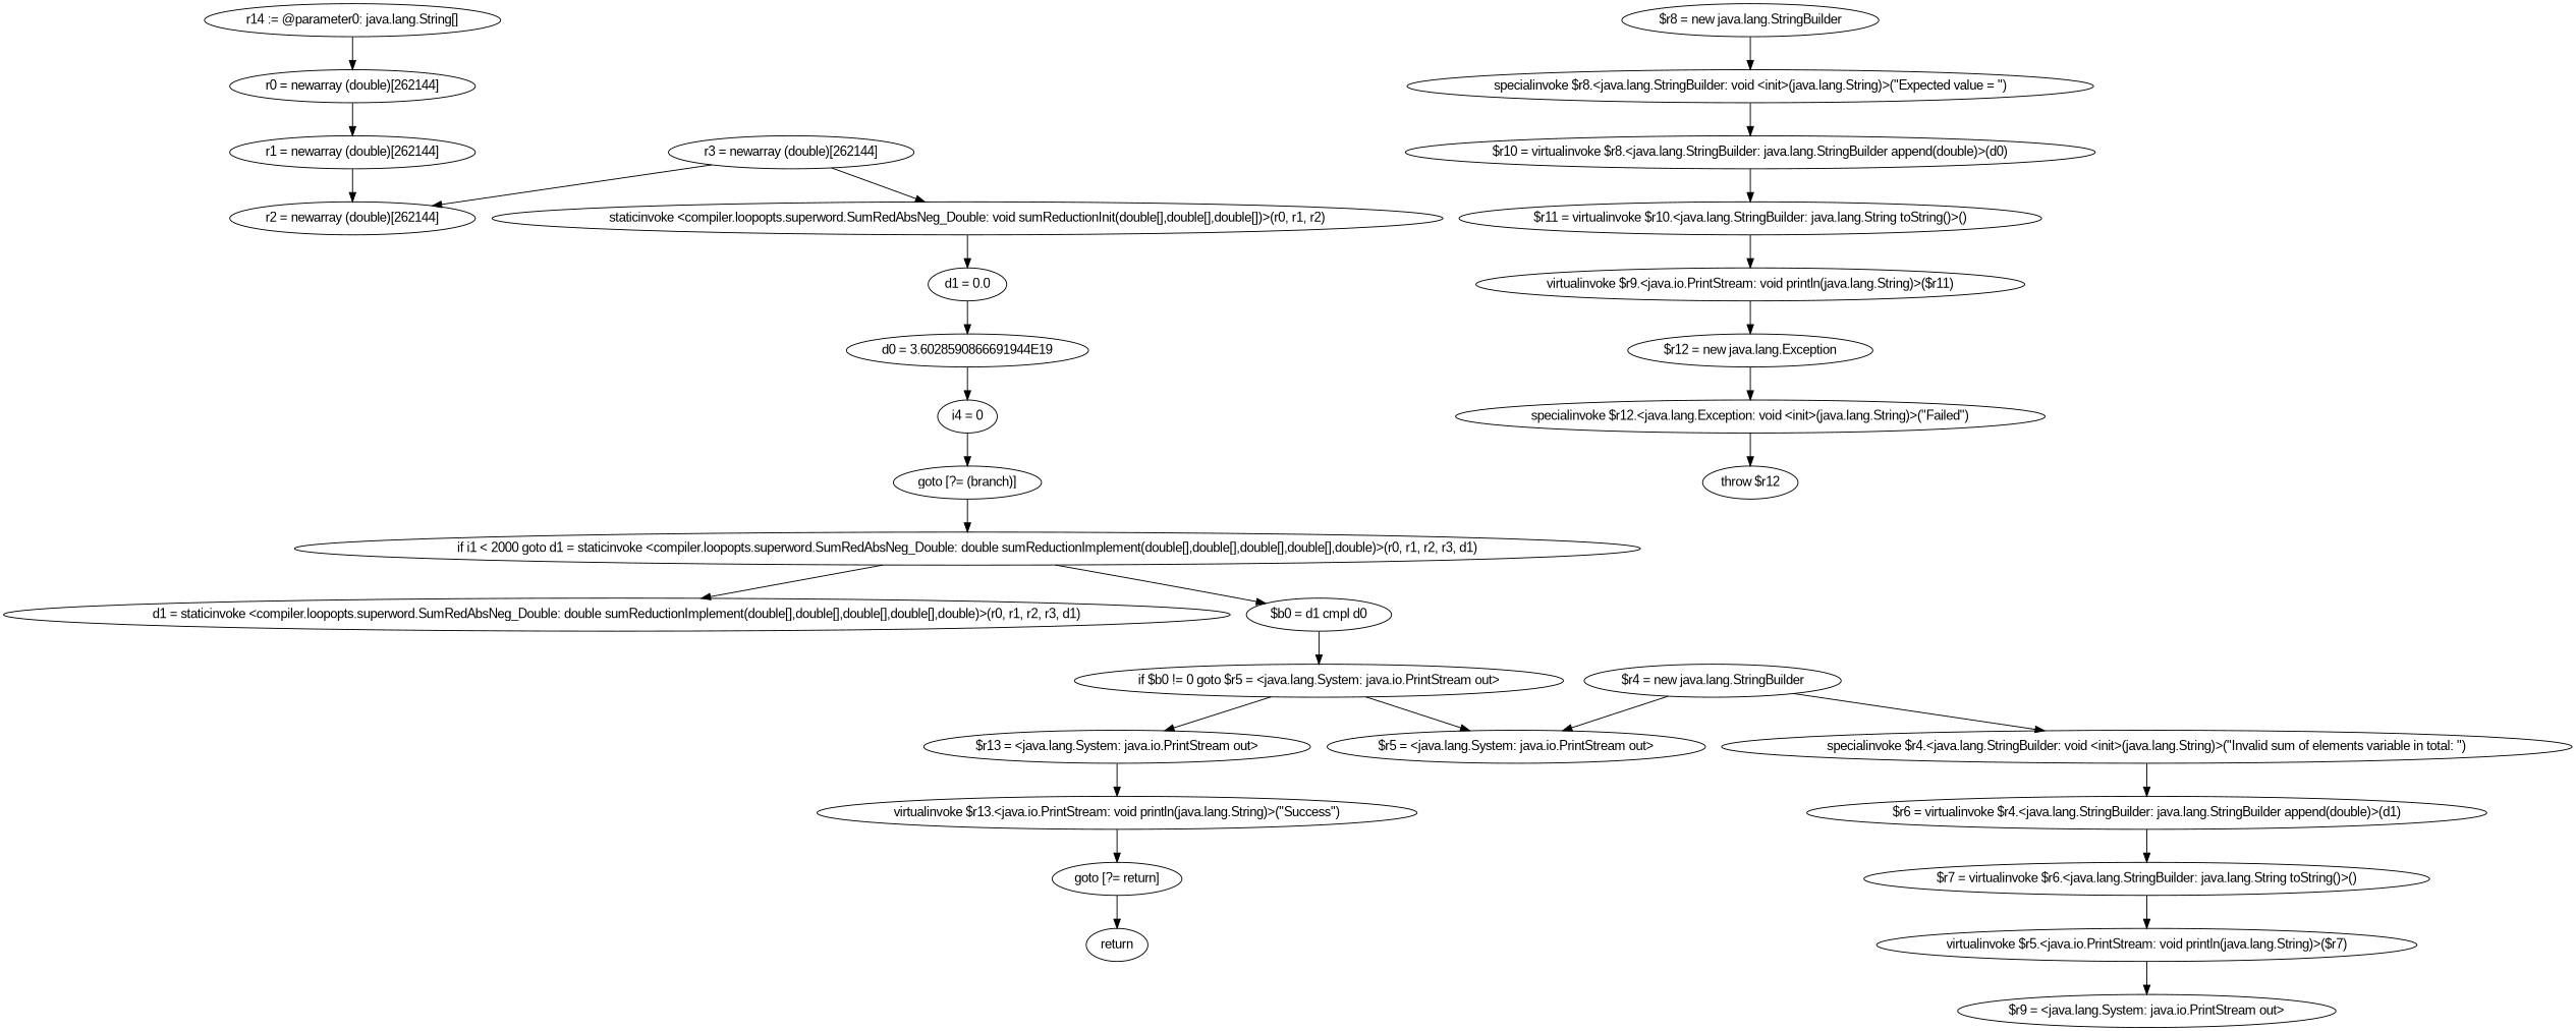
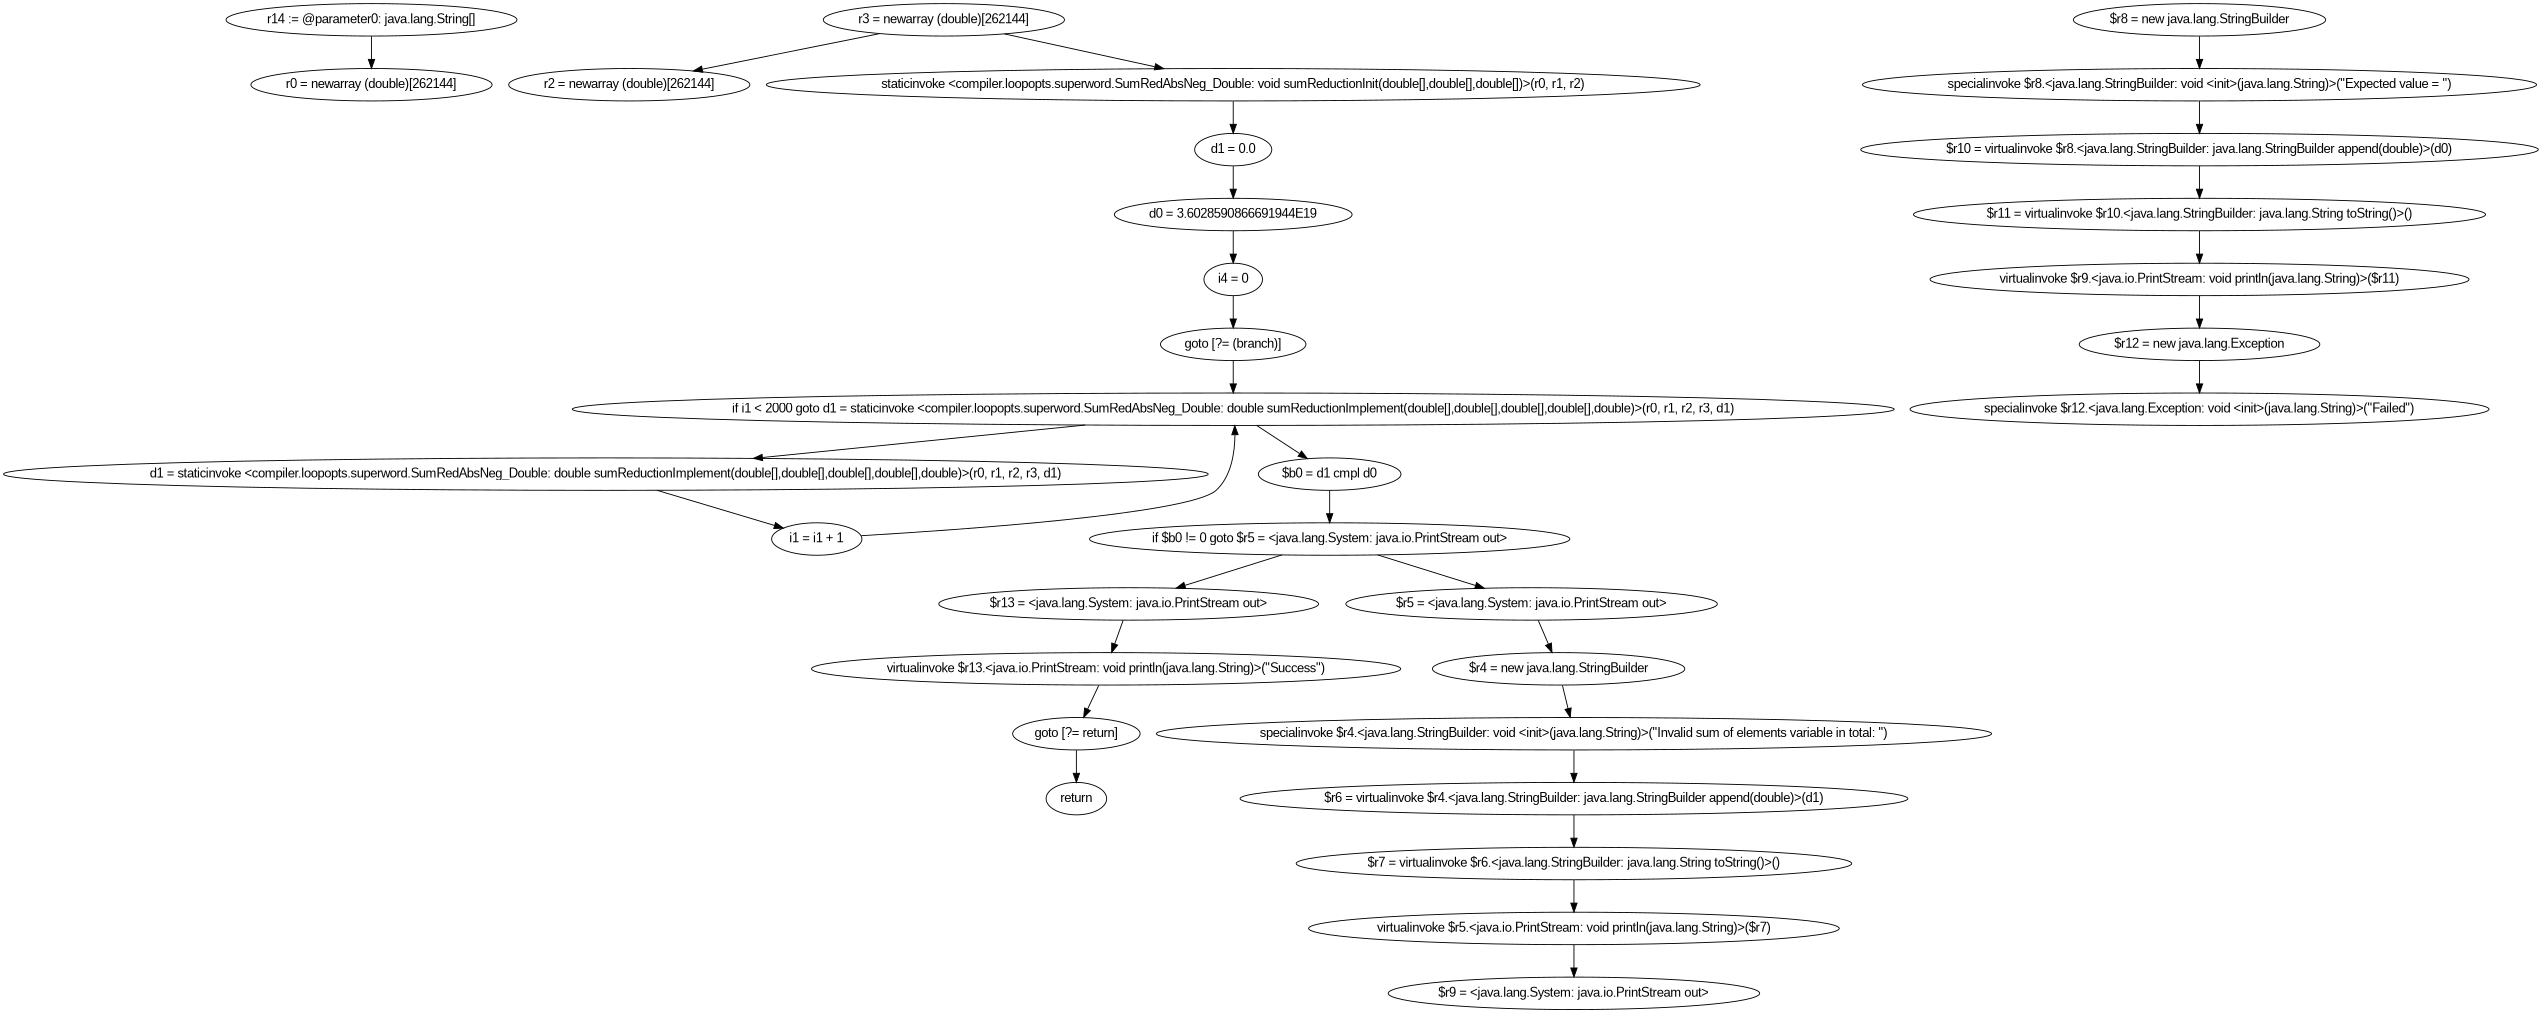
  digraph {
    fontname="Liberation Sans"
    node [fontname="Liberation Sans"]
    edge [fontname="Liberation Sans"]
    "r14 := @parameter0: java.lang.String[]"
    "r0 = newarray (double)[262144]"
-   "r1 = newarray (double)[262144]"
    "r2 = newarray (double)[262144]"
    "r3 = newarray (double)[262144]"
    "staticinvoke <compiler.loopopts.superword.SumRedAbsNeg_Double: void sumReductionInit(double[],double[],double[])>(r0, r1, r2)"
    "d1 = 0.0"
    "d0 = 3.6028590866691944E19"
    n9 [label="i4 = 0"]
    "goto [?= (branch)]"
    "if i1 < 2000 goto d1 = staticinvoke <compiler.loopopts.superword.SumRedAbsNeg_Double: double sumReductionImplement(double[],double[],double[],double[],double)>(r0, r1, r2, r3, d1)"
    "d1 = staticinvoke <compiler.loopopts.superword.SumRedAbsNeg_Double: double sumReductionImplement(double[],double[],double[],double[],double)>(r0, r1, r2, r3, d1)"
    "$b0 = d1 cmpl d0"
+   "i1 = i1 + 1"
    "if $b0 != 0 goto $r5 = <java.lang.System: java.io.PrintStream out>"
    "$r13 = <java.lang.System: java.io.PrintStream out>"
    "$r5 = <java.lang.System: java.io.PrintStream out>"
    "virtualinvoke $r13.<java.io.PrintStream: void println(java.lang.String)>(\"Success\")"
    "$r4 = new java.lang.StringBuilder"
    "goto [?= return]"
    return
    "specialinvoke $r4.<java.lang.StringBuilder: void <init>(java.lang.String)>(\"Invalid sum of elements variable in total: \")"
    "$r6 = virtualinvoke $r4.<java.lang.StringBuilder: java.lang.StringBuilder append(double)>(d1)"
    "$r7 = virtualinvoke $r6.<java.lang.StringBuilder: java.lang.String toString()>()"
    "virtualinvoke $r5.<java.io.PrintStream: void println(java.lang.String)>($r7)"
    "$r9 = <java.lang.System: java.io.PrintStream out>"
    "$r8 = new java.lang.StringBuilder"
    "specialinvoke $r8.<java.lang.StringBuilder: void <init>(java.lang.String)>(\"Expected value = \")"
    "$r10 = virtualinvoke $r8.<java.lang.StringBuilder: java.lang.StringBuilder append(double)>(d0)"
    "$r11 = virtualinvoke $r10.<java.lang.StringBuilder: java.lang.String toString()>()"
    "virtualinvoke $r9.<java.io.PrintStream: void println(java.lang.String)>($r11)"
    "$r12 = new java.lang.Exception"
    "specialinvoke $r12.<java.lang.Exception: void <init>(java.lang.String)>(\"Failed\")"
-   "throw $r12"
    "r14 := @parameter0: java.lang.String[]" -> "r0 = newarray (double)[262144]"
-   "r0 = newarray (double)[262144]" -> "r1 = newarray (double)[262144]"
-   "r1 = newarray (double)[262144]" -> "r2 = newarray (double)[262144]"
    "r3 = newarray (double)[262144]" -> "r2 = newarray (double)[262144]"
    "r3 = newarray (double)[262144]" -> "staticinvoke <compiler.loopopts.superword.SumRedAbsNeg_Double: void sumReductionInit(double[],double[],double[])>(r0, r1, r2)"
    "staticinvoke <compiler.loopopts.superword.SumRedAbsNeg_Double: void sumReductionInit(double[],double[],double[])>(r0, r1, r2)" -> "d1 = 0.0"
    "d1 = 0.0" -> "d0 = 3.6028590866691944E19"
    "d0 = 3.6028590866691944E19" -> n9
    n9 -> "goto [?= (branch)]"
    "goto [?= (branch)]" -> "if i1 < 2000 goto d1 = staticinvoke <compiler.loopopts.superword.SumRedAbsNeg_Double: double sumReductionImplement(double[],double[],double[],double[],double)>(r0, r1, r2, r3, d1)"
    "if i1 < 2000 goto d1 = staticinvoke <compiler.loopopts.superword.SumRedAbsNeg_Double: double sumReductionImplement(double[],double[],double[],double[],double)>(r0, r1, r2, r3, d1)" -> "d1 = staticinvoke <compiler.loopopts.superword.SumRedAbsNeg_Double: double sumReductionImplement(double[],double[],double[],double[],double)>(r0, r1, r2, r3, d1)"
    "if i1 < 2000 goto d1 = staticinvoke <compiler.loopopts.superword.SumRedAbsNeg_Double: double sumReductionImplement(double[],double[],double[],double[],double)>(r0, r1, r2, r3, d1)" -> "$b0 = d1 cmpl d0"
+   "d1 = staticinvoke <compiler.loopopts.superword.SumRedAbsNeg_Double: double sumReductionImplement(double[],double[],double[],double[],double)>(r0, r1, r2, r3, d1)" -> "i1 = i1 + 1"
    "$b0 = d1 cmpl d0" -> "if $b0 != 0 goto $r5 = <java.lang.System: java.io.PrintStream out>"
+   "i1 = i1 + 1" -> "if i1 < 2000 goto d1 = staticinvoke <compiler.loopopts.superword.SumRedAbsNeg_Double: double sumReductionImplement(double[],double[],double[],double[],double)>(r0, r1, r2, r3, d1)"
    "if $b0 != 0 goto $r5 = <java.lang.System: java.io.PrintStream out>" -> "$r13 = <java.lang.System: java.io.PrintStream out>"
    "if $b0 != 0 goto $r5 = <java.lang.System: java.io.PrintStream out>" -> "$r5 = <java.lang.System: java.io.PrintStream out>"
    "$r13 = <java.lang.System: java.io.PrintStream out>" -> "virtualinvoke $r13.<java.io.PrintStream: void println(java.lang.String)>(\"Success\")"
-   "$r4 = new java.lang.StringBuilder" -> "$r5 = <java.lang.System: java.io.PrintStream out>"
+   "$r5 = <java.lang.System: java.io.PrintStream out>" -> "$r4 = new java.lang.StringBuilder"
    "virtualinvoke $r13.<java.io.PrintStream: void println(java.lang.String)>(\"Success\")" -> "goto [?= return]"
    "$r4 = new java.lang.StringBuilder" -> "specialinvoke $r4.<java.lang.StringBuilder: void <init>(java.lang.String)>(\"Invalid sum of elements variable in total: \")"
    "goto [?= return]" -> return
    "specialinvoke $r4.<java.lang.StringBuilder: void <init>(java.lang.String)>(\"Invalid sum of elements variable in total: \")" -> "$r6 = virtualinvoke $r4.<java.lang.StringBuilder: java.lang.StringBuilder append(double)>(d1)"
    "$r6 = virtualinvoke $r4.<java.lang.StringBuilder: java.lang.StringBuilder append(double)>(d1)" -> "$r7 = virtualinvoke $r6.<java.lang.StringBuilder: java.lang.String toString()>()"
    "$r7 = virtualinvoke $r6.<java.lang.StringBuilder: java.lang.String toString()>()" -> "virtualinvoke $r5.<java.io.PrintStream: void println(java.lang.String)>($r7)"
    "virtualinvoke $r5.<java.io.PrintStream: void println(java.lang.String)>($r7)" -> "$r9 = <java.lang.System: java.io.PrintStream out>"
    "$r8 = new java.lang.StringBuilder" -> "specialinvoke $r8.<java.lang.StringBuilder: void <init>(java.lang.String)>(\"Expected value = \")"
    "specialinvoke $r8.<java.lang.StringBuilder: void <init>(java.lang.String)>(\"Expected value = \")" -> "$r10 = virtualinvoke $r8.<java.lang.StringBuilder: java.lang.StringBuilder append(double)>(d0)"
    "$r10 = virtualinvoke $r8.<java.lang.StringBuilder: java.lang.StringBuilder append(double)>(d0)" -> "$r11 = virtualinvoke $r10.<java.lang.StringBuilder: java.lang.String toString()>()"
    "$r11 = virtualinvoke $r10.<java.lang.StringBuilder: java.lang.String toString()>()" -> "virtualinvoke $r9.<java.io.PrintStream: void println(java.lang.String)>($r11)"
    "virtualinvoke $r9.<java.io.PrintStream: void println(java.lang.String)>($r11)" -> "$r12 = new java.lang.Exception"
    "$r12 = new java.lang.Exception" -> "specialinvoke $r12.<java.lang.Exception: void <init>(java.lang.String)>(\"Failed\")"
-   "specialinvoke $r12.<java.lang.Exception: void <init>(java.lang.String)>(\"Failed\")" -> "throw $r12"
  }
